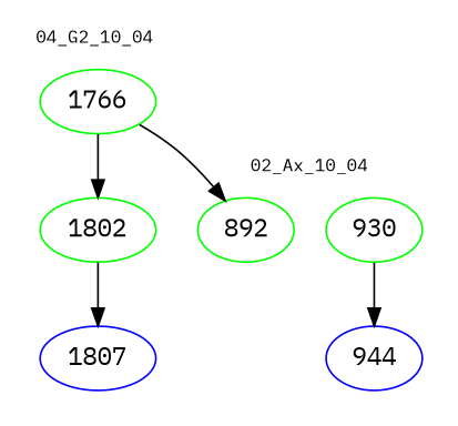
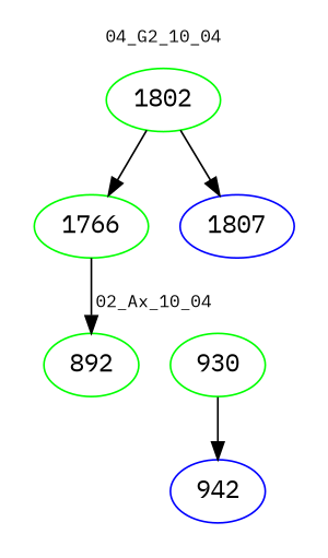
  digraph {
    fontname="IBM Plex Mono"
    node [color=green fontname="IBM Plex Mono"]
    edge [color=black fontname="IBM Plex Mono"]
    n1 [label=930]
    n2 [label=892]
-   n3 [color=blue label=944]
+   n3 [color=blue label=942]
    n4 [label=1802]
    n5 [label=1766]
    n6 [color=blue label=1807]
    subgraph cluster_1 {
      color=white
      fontsize=10
      label="02_Ax_10_04"
      n1
      n2
      n3
    }
    subgraph cluster_2 {
      color=white
      fontsize=10
      label="04_G2_10_04"
      n4
      n5
      n6
    }
    n1 -> n3
-   n5 -> n4
+   n4 -> n5
    n4 -> n6
    n5 -> n2
  }
